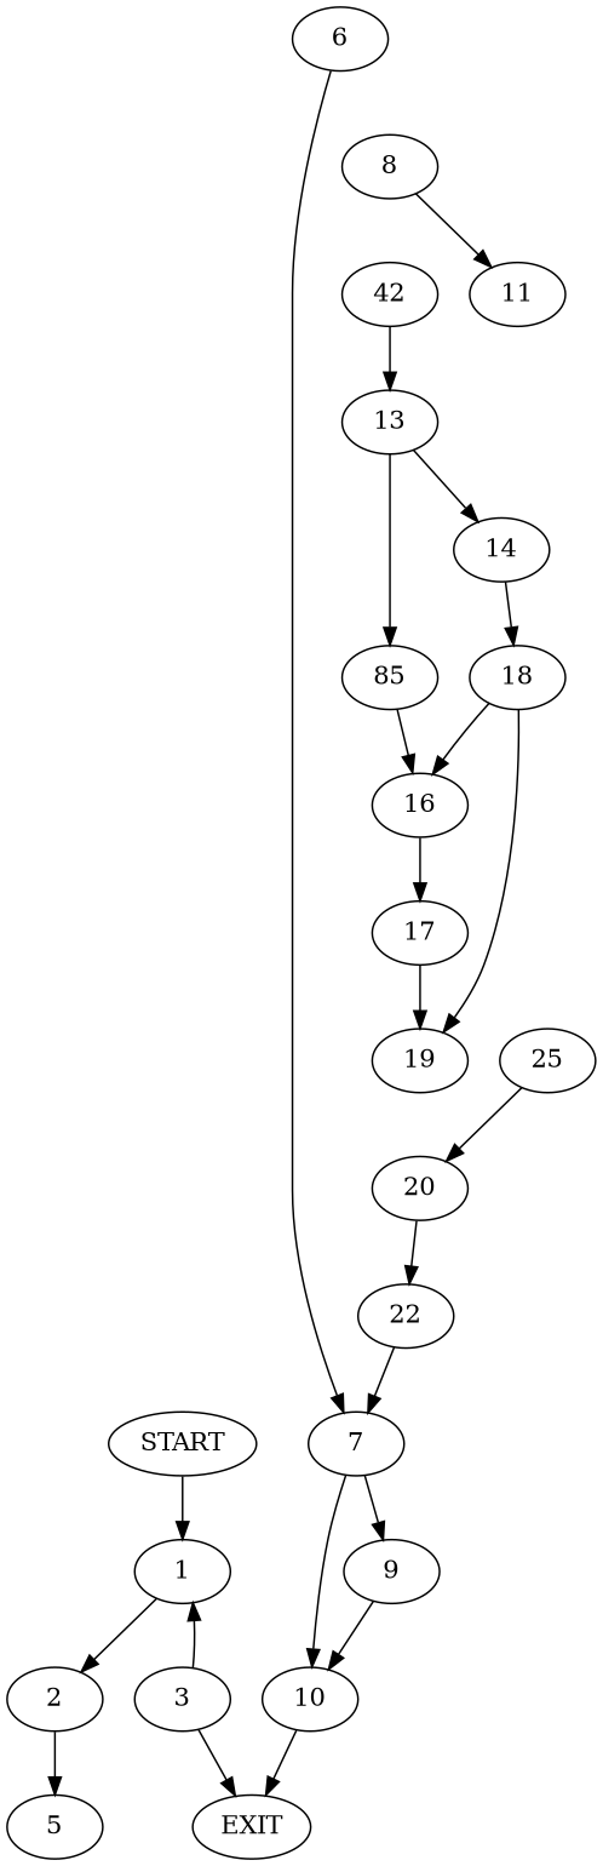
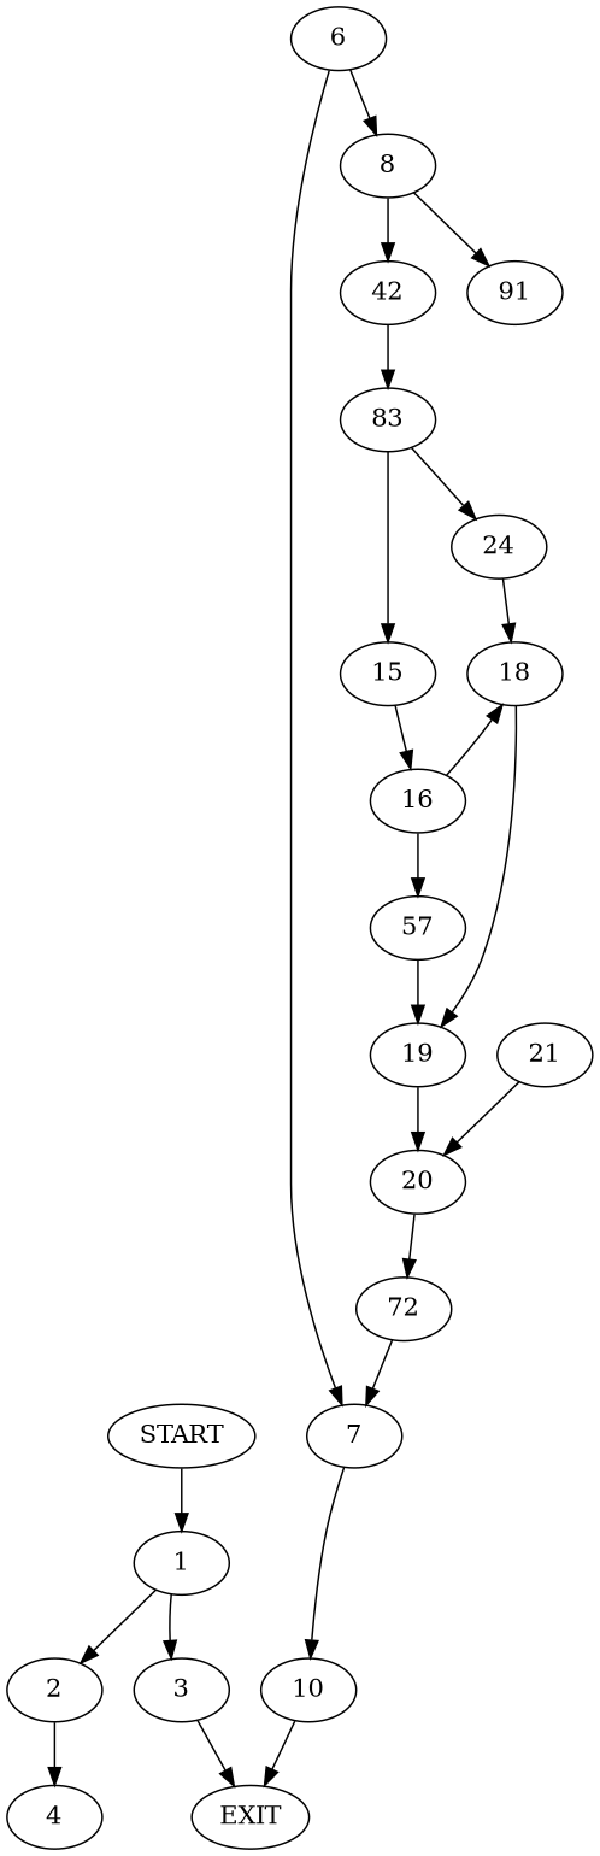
  digraph {
    n1 [label=START]
    1
    2
    3
    n5 [label=EXIT]
-   5
+   5 [label=4]
    6
    7
    8
-   9
    10
-   11
+   11 [label=91]
    n13 [label=42]
-   13
-   14
-   15 [label=85]
+   13 [label=83]
+   14 [label=24]
+   15
    18
    16
-   17
+   17 [label=57]
    19
    20
-   22
-   21 [label=25]
+   22 [label=72]
+   21
    n1 -> 1
    1 -> 2
-   3 -> 1
+   1 -> 3
    2 -> 5
    3 -> n5
    6 -> 7
-   7 -> 9
+   6 -> 8
    7 -> 10
    8 -> 11
-   9 -> 10
+   8 -> n13
    10 -> n5
    n13 -> 13
    13 -> 14
    13 -> 15
    14 -> 18
    15 -> 16
    18 -> 19
-   18 -> 16
+   16 -> 18
    16 -> 17
    17 -> 19
+   19 -> 20
    20 -> 22
    22 -> 7
    21 -> 20
  }
